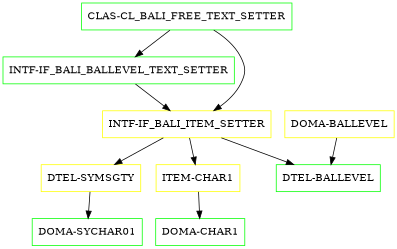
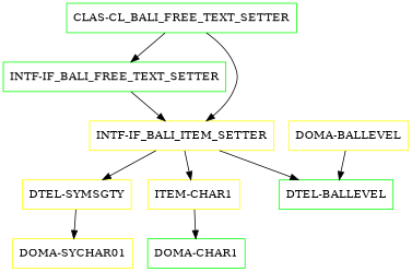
  digraph {
    node [color=yellow shape=box]
    "CLAS-CL_BALI_FREE_TEXT_SETTER" [color=green]
-   "INTF-IF_BALI_FREE_TEXT_SETTER" [color=green label="INTF-IF_BALI_BALLEVEL_TEXT_SETTER"]
+   "INTF-IF_BALI_FREE_TEXT_SETTER" [color=green]
    "INTF-IF_BALI_ITEM_SETTER"
    "DTEL-SYMSGTY"
    "DTEL-BALLEVEL" [color=green]
    n6 [label="ITEM-CHAR1"]
-   "DOMA-SYCHAR01" [color=green]
+   "DOMA-SYCHAR01"
    "DOMA-CHAR1" [color=green]
    "DOMA-BALLEVEL"
    "CLAS-CL_BALI_FREE_TEXT_SETTER" -> "INTF-IF_BALI_FREE_TEXT_SETTER"
    "CLAS-CL_BALI_FREE_TEXT_SETTER" -> "INTF-IF_BALI_ITEM_SETTER"
    "INTF-IF_BALI_FREE_TEXT_SETTER" -> "INTF-IF_BALI_ITEM_SETTER"
    "INTF-IF_BALI_ITEM_SETTER" -> "DTEL-SYMSGTY"
    "INTF-IF_BALI_ITEM_SETTER" -> "DTEL-BALLEVEL"
    "INTF-IF_BALI_ITEM_SETTER" -> n6
    "DTEL-SYMSGTY" -> "DOMA-SYCHAR01"
    n6 -> "DOMA-CHAR1"
    "DOMA-BALLEVEL" -> "DTEL-BALLEVEL"
  }
